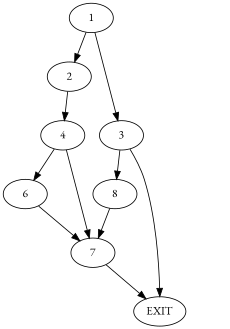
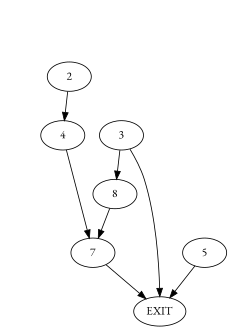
  digraph {
    fontname="EB Garamond"
    node [fontname="EB Garamond"]
    edge [fontname="EB Garamond"]
-   1
    2
    3
    n4 [label=EXIT]
    4
    8
-   6
    7
-   1 -> 2
-   1 -> 3
+   5
    2 -> 4
    3 -> n4
    3 -> 8
-   4 -> 6
    4 -> 7
    8 -> 7
-   6 -> 7
    7 -> n4
+   5 -> n4
  }
